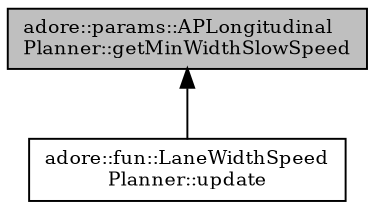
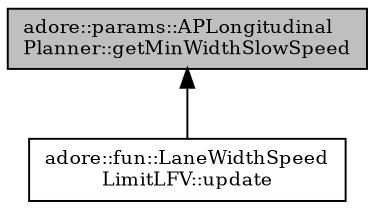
  digraph {
    rankdir=TB
    fontname="DejaVu Serif"
    node [color=black fontname="DejaVu Serif" fontsize=10 shape=record style=filled]
    n1 [fillcolor=grey75 fontcolor=black height=0.2 label="adore::params::APLongitudinal\lPlanner::getMinWidthSlowSpeed" width=0.4]
-   n2 [fillcolor=white height=0.2 label="adore::fun::LaneWidthSpeed\lPlanner::update" width=0.4]
+   n2 [fillcolor=white height=0.2 label="adore::fun::LaneWidthSpeed\lLimitLFV::update" width=0.4]
    n1 -> n2 [color=black dir=back fontname="DejaVu Serif" fontsize=10 labelfontname=Helvetica labelfontsize=10 style=solid]
  }
